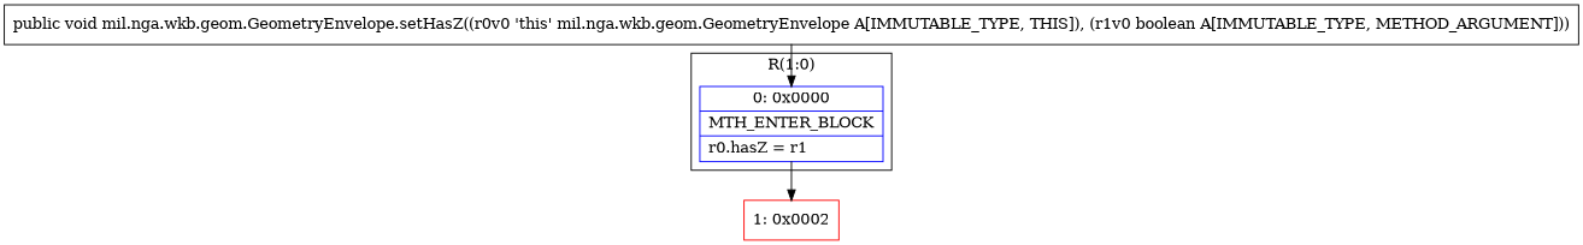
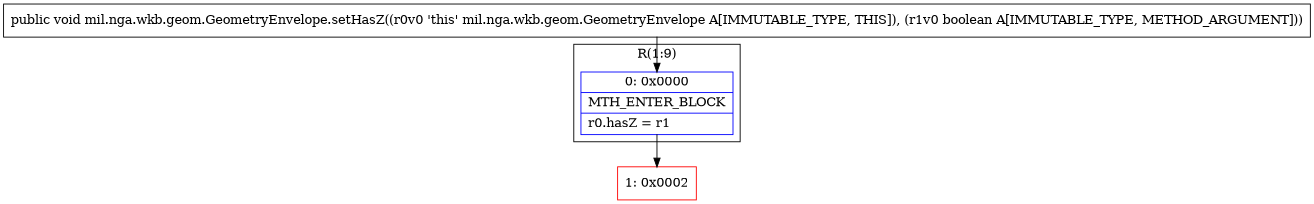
  digraph {
    node [shape=record]
    n1 [color=blue label="{0\:\ 0x0000|MTH_ENTER_BLOCK\l|r0.hasZ = r1\l}"]
    n2 [color=red label="{1\:\ 0x0002}"]
    n3 [label="{public void mil.nga.wkb.geom.GeometryEnvelope.setHasZ((r0v0 'this' mil.nga.wkb.geom.GeometryEnvelope A[IMMUTABLE_TYPE, THIS]), (r1v0 boolean A[IMMUTABLE_TYPE, METHOD_ARGUMENT])) }"]
    subgraph cluster_1 {
-     label="R(1:0)"
+     label="R(1:9)"
      n1
    }
    n1 -> n2
    n3 -> n1
  }
